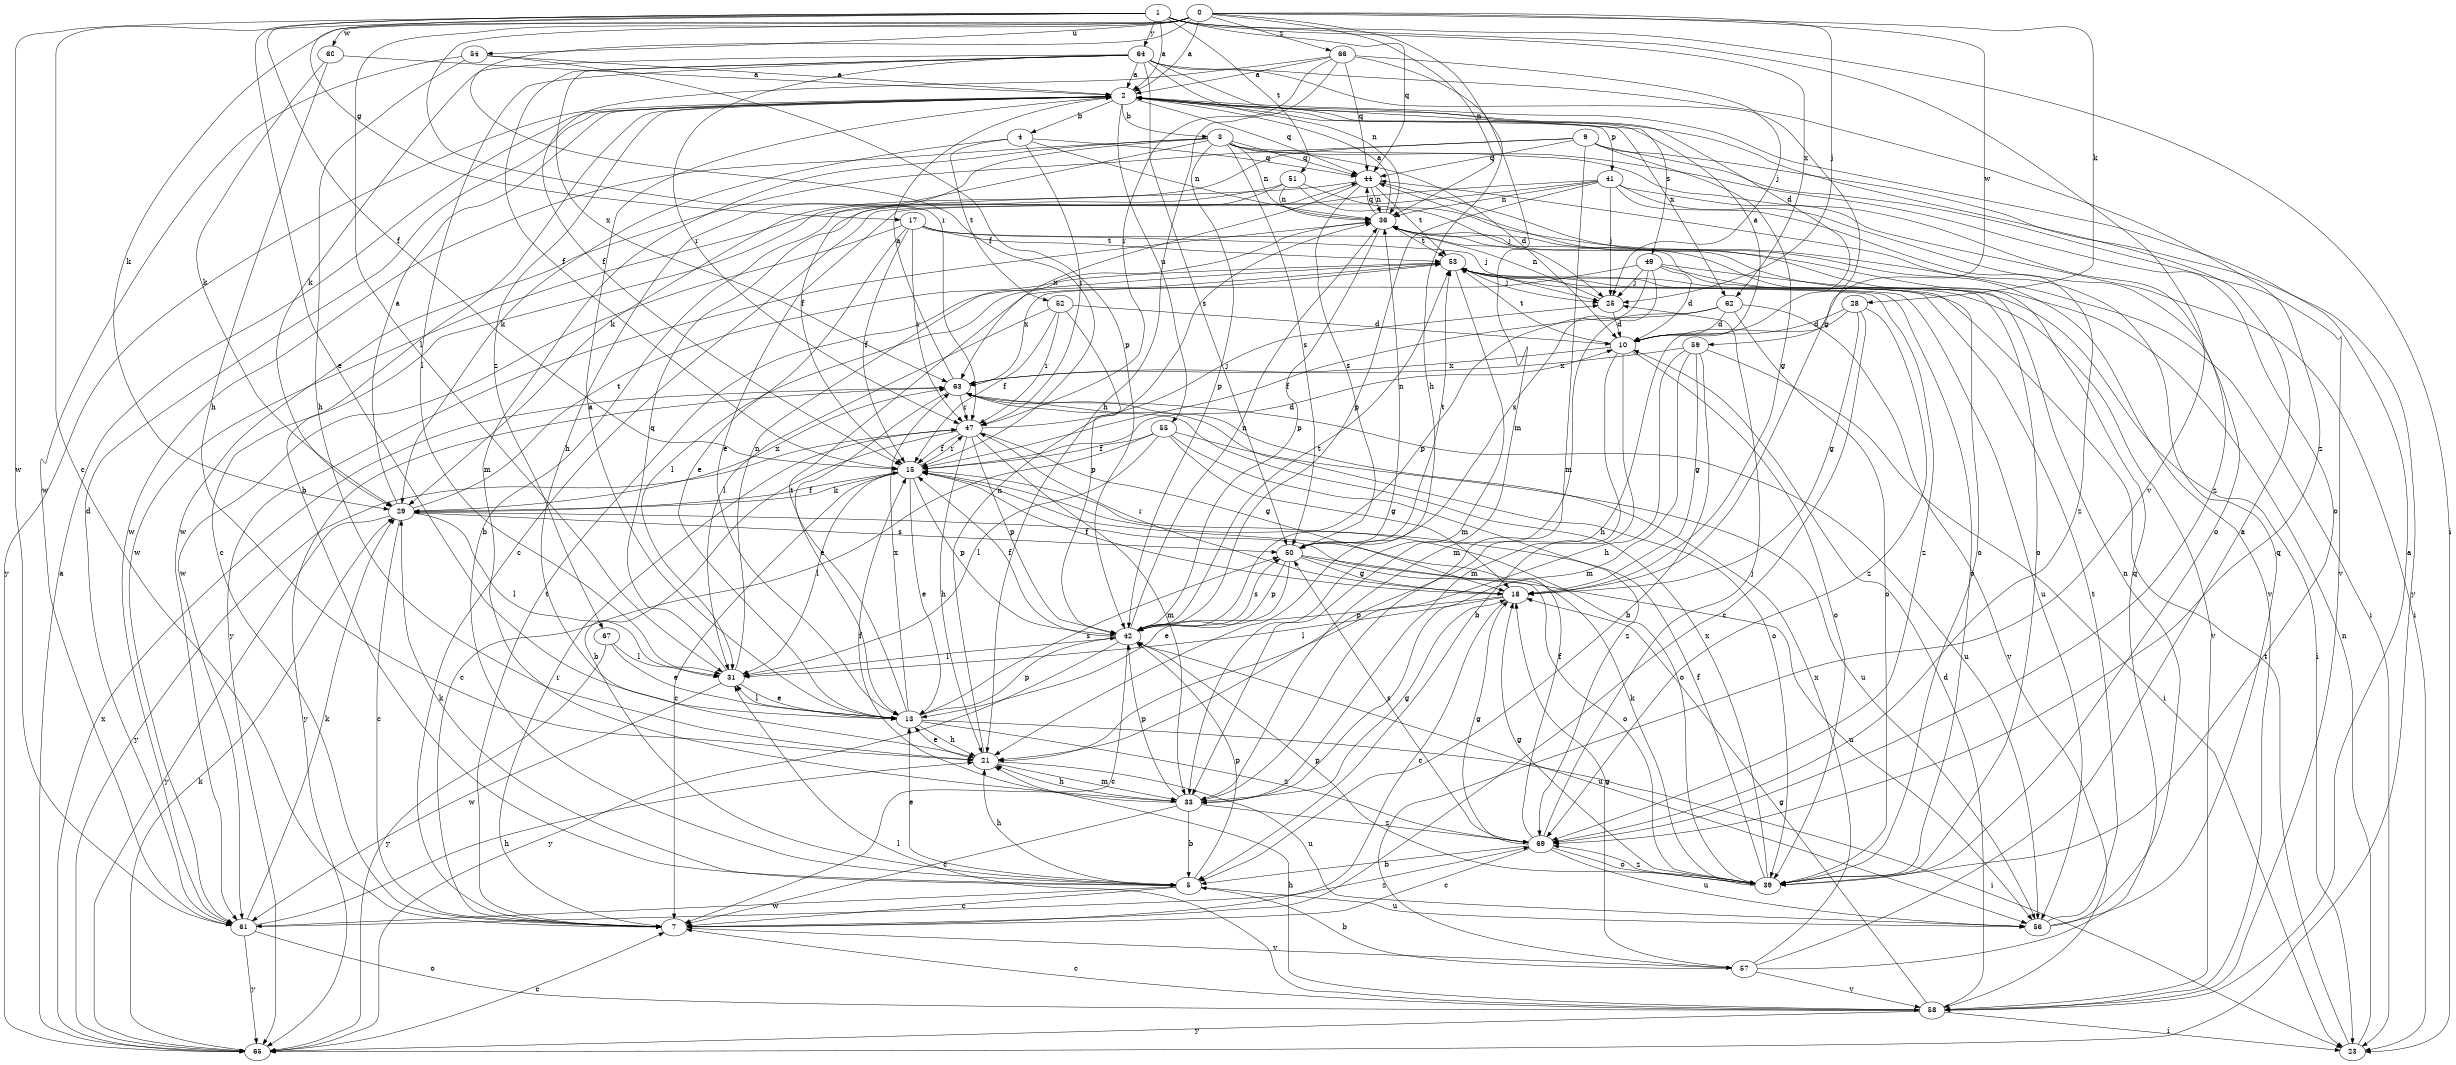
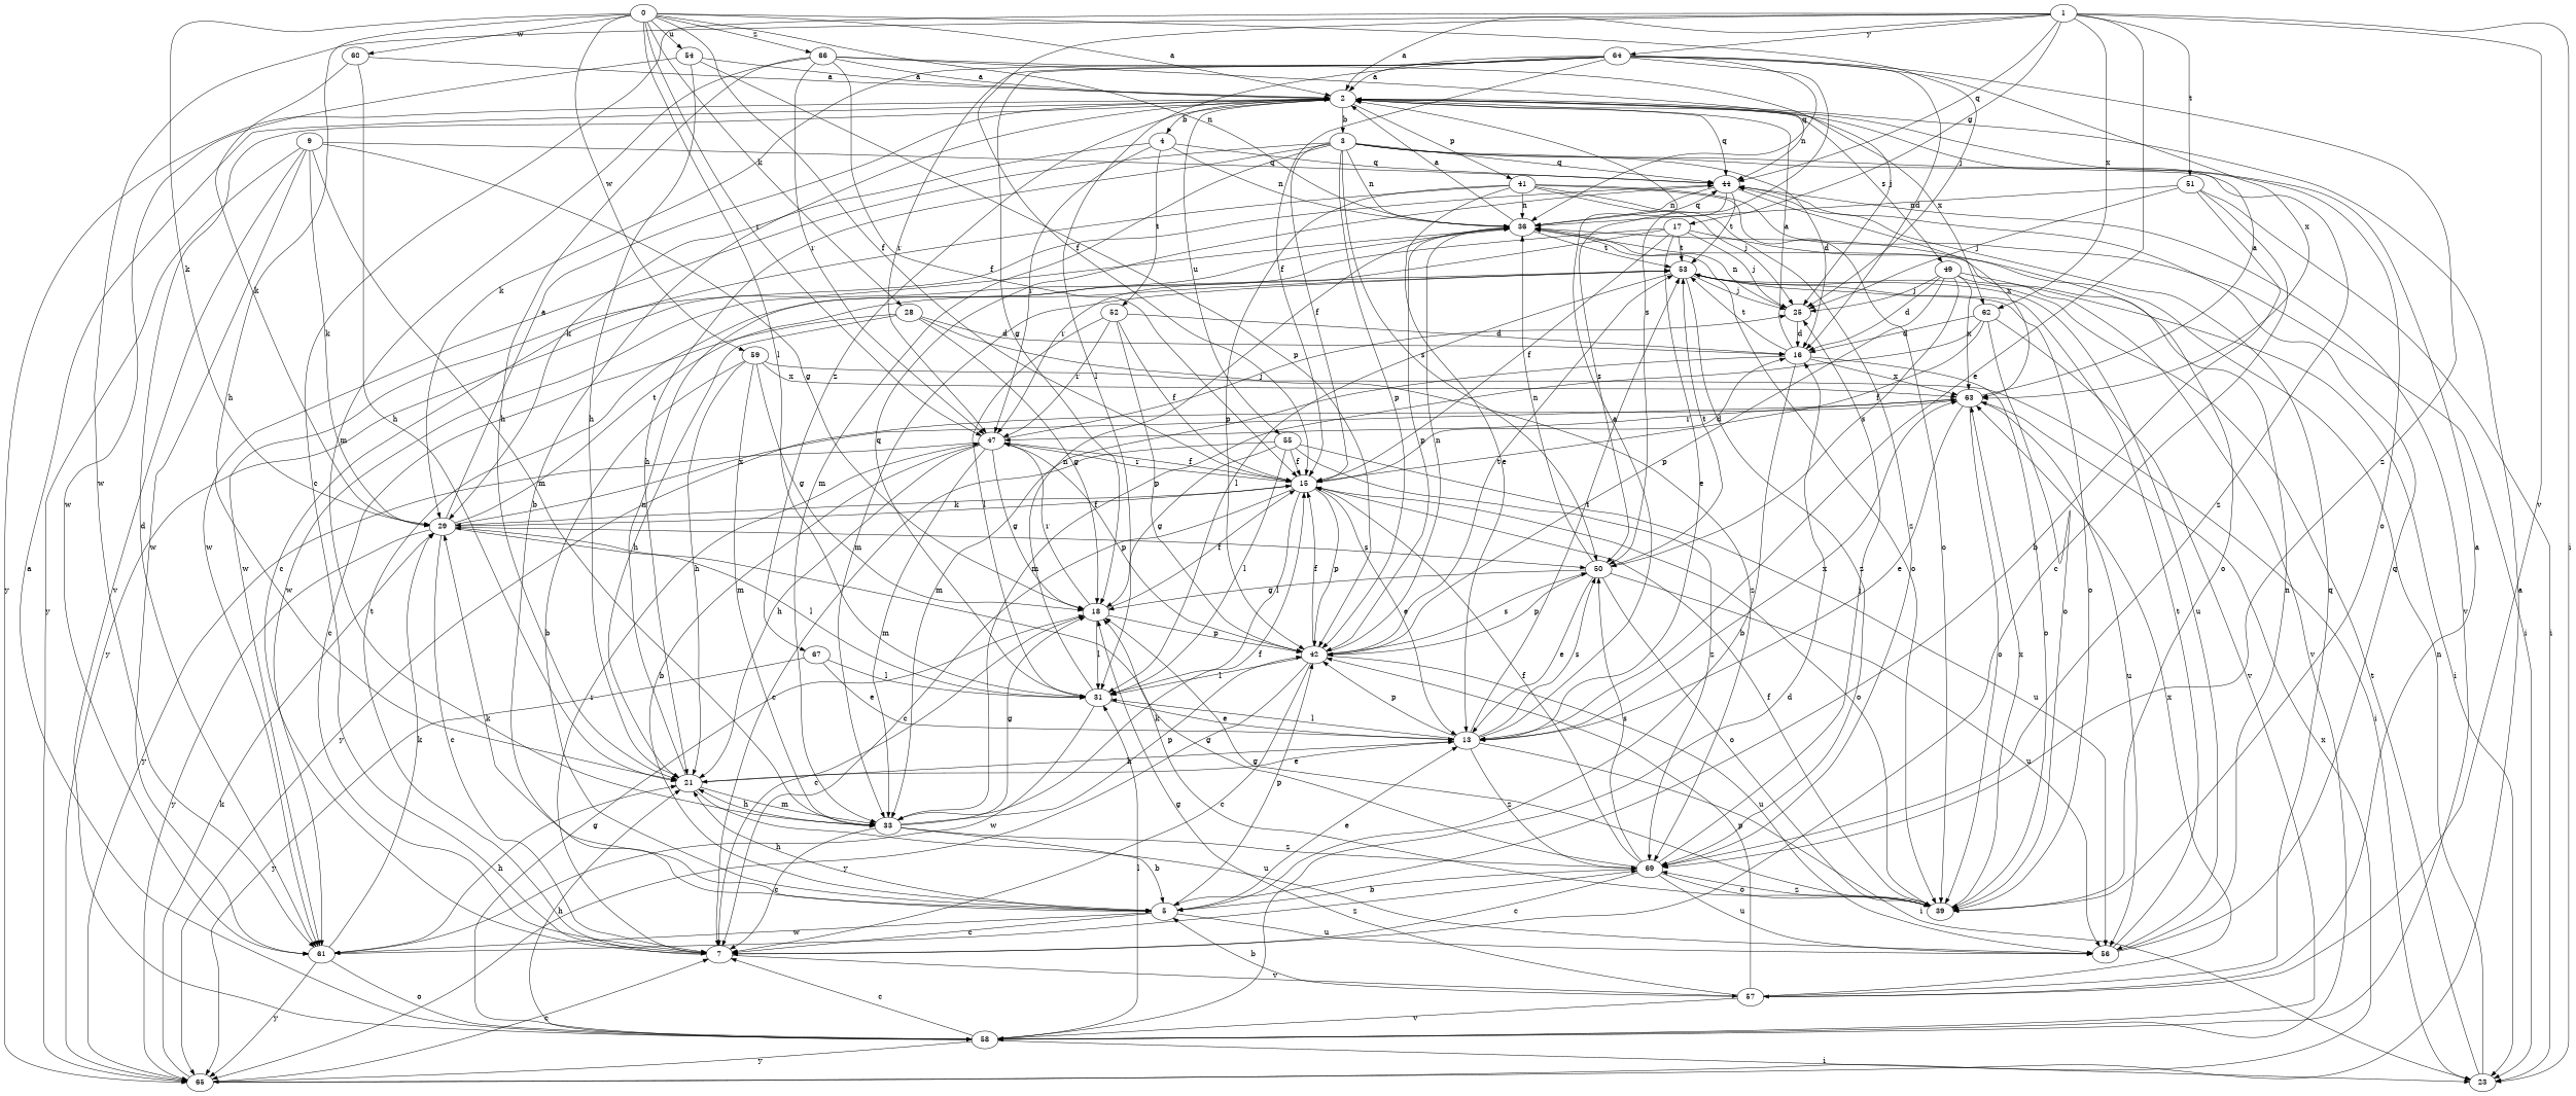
  strict digraph {
    0
    2
    15
    21
    25
    28
    29
    31
    36
    47
    54
    59
    60
    66
    44
    61
    62
    3
    4
    5
    41
    49
    55
    65
    67
    7
    13
-   10
+   10 [label=16]
    39
    42
    33
    56
    69
    18
    50
    53
    63
    23
    1
    17
    51
    57
    64
    58
    52
    9
    0 -> 2 [label=a]
    0 -> 15 [label=f]
    0 -> 21 [label=h]
    0 -> 25 [label=j]
    0 -> 28 [label=k]
    0 -> 29 [label=k]
    0 -> 31 [label=l]
    0 -> 36 [label=n]
    0 -> 47 [label=r]
    0 -> 54 [label=u]
    0 -> 59 [label=w]
    0 -> 60 [label=w]
    0 -> 66 [label=z]
    2 -> 44 [label=q]
    2 -> 61 [label=d]
    2 -> 62 [label=x]
    2 -> 3 [label=b]
    2 -> 4 [label=b]
    2 -> 5 [label=b]
    2 -> 41 [label=p]
    2 -> 49 [label=s]
    2 -> 55 [label=u]
    2 -> 65 [label=y]
    2 -> 67 [label=z]
    15 -> 29 [label=k]
    15 -> 31 [label=l]
    15 -> 47 [label=r]
    15 -> 7 [label=c]
    15 -> 13 [label=e]
    15 -> 10 [label=d]
    15 -> 39 [label=o]
    15 -> 42 [label=p]
    21 -> 36 [label=n]
    21 -> 13 [label=e]
    21 -> 33 [label=m]
    21 -> 56 [label=u]
    25 -> 36 [label=n]
    25 -> 10 [label=d]
    28 -> 21 [label=h]
    28 -> 7 [label=c]
    28 -> 10 [label=d]
    28 -> 69 [label=z]
    28 -> 18 [label=g]
    29 -> 2 [label=a]
    29 -> 15 [label=f]
    29 -> 31 [label=l]
    29 -> 65 [label=y]
    29 -> 7 [label=c]
    29 -> 50 [label=s]
    29 -> 53 [label=t]
    29 -> 63 [label=x]
    31 -> 36 [label=n]
    31 -> 44 [label=q]
    31 -> 61 [label=w]
    31 -> 13 [label=e]
    36 -> 2 [label=a]
    36 -> 44 [label=q]
    36 -> 65 [label=y]
    36 -> 39 [label=o]
    36 -> 42 [label=p]
    36 -> 53 [label=t]
    47 -> 15 [label=f]
    47 -> 21 [label=h]
    47 -> 25 [label=j]
    47 -> 5 [label=b]
    47 -> 65 [label=y]
    47 -> 42 [label=p]
    47 -> 33 [label=m]
    47 -> 18 [label=g]
    54 -> 2 [label=a]
    54 -> 21 [label=h]
    54 -> 61 [label=w]
    54 -> 42 [label=p]
    59 -> 21 [label=h]
    59 -> 5 [label=b]
    59 -> 33 [label=m]
    59 -> 18 [label=g]
    59 -> 63 [label=x]
    59 -> 23 [label=i]
    60 -> 2 [label=a]
    60 -> 21 [label=h]
    60 -> 29 [label=k]
    66 -> 2 [label=a]
    66 -> 15 [label=f]
    66 -> 21 [label=h]
    66 -> 25 [label=j]
    66 -> 47 [label=r]
    66 -> 44 [label=q]
    66 -> 33 [label=m]
    44 -> 36 [label=n]
    44 -> 61 [label=w]
    44 -> 50 [label=s]
    44 -> 53 [label=t]
    44 -> 63 [label=x]
    44 -> 58 [label=v]
    61 -> 21 [label=h]
    61 -> 29 [label=k]
    61 -> 65 [label=y]
    61 -> 69 [label=z]
    61 -> 58 [label=o]
    62 -> 15 [label=f]
    62 -> 10 [label=d]
    62 -> 39 [label=o]
    62 -> 33 [label=m]
    62 -> 58 [label=v]
    3 -> 15 [label=f]
    3 -> 21 [label=h]
    3 -> 36 [label=n]
    3 -> 44 [label=q]
    3 -> 61 [label=w]
    3 -> 10 [label=d]
    3 -> 39 [label=o]
    3 -> 42 [label=p]
    3 -> 33 [label=m]
    3 -> 69 [label=z]
    3 -> 50 [label=s]
    4 -> 29 [label=k]
    4 -> 36 [label=n]
    4 -> 47 [label=r]
    4 -> 44 [label=q]
    4 -> 52 [label=t]
    5 -> 21 [label=h]
    5 -> 29 [label=k]
    5 -> 61 [label=w]
    5 -> 7 [label=c]
    5 -> 13 [label=e]
    5 -> 42 [label=p]
    5 -> 56 [label=u]
    41 -> 25 [label=j]
    41 -> 36 [label=n]
    41 -> 7 [label=c]
    41 -> 13 [label=e]
    41 -> 39 [label=o]
    41 -> 42 [label=p]
    41 -> 69 [label=z]
    41 -> 23 [label=i]
    49 -> 25 [label=j]
    49 -> 10 [label=d]
    49 -> 42 [label=p]
    49 -> 50 [label=s]
    49 -> 63 [label=x]
    49 -> 23 [label=i]
    49 -> 58 [label=v]
    55 -> 15 [label=f]
    55 -> 31 [label=l]
    55 -> 7 [label=c]
    55 -> 56 [label=u]
    55 -> 69 [label=z]
    55 -> 18 [label=g]
    65 -> 2 [label=a]
    65 -> 29 [label=k]
    65 -> 7 [label=c]
    65 -> 63 [label=x]
    67 -> 31 [label=l]
    67 -> 65 [label=y]
    67 -> 13 [label=e]
    7 -> 47 [label=r]
    7 -> 53 [label=t]
    7 -> 57 [label=v]
    13 -> 2 [label=a]
    13 -> 21 [label=h]
    13 -> 31 [label=l]
    13 -> 42 [label=p]
    13 -> 69 [label=z]
    13 -> 50 [label=s]
    13 -> 53 [label=t]
    13 -> 63 [label=x]
    13 -> 23 [label=i]
    10 -> 2 [label=a]
    10 -> 5 [label=b]
    10 -> 39 [label=o]
    10 -> 33 [label=m]
    10 -> 53 [label=t]
    10 -> 63 [label=x]
    39 -> 15 [label=f]
    39 -> 29 [label=k]
    39 -> 69 [label=z]
    39 -> 18 [label=g]
    39 -> 63 [label=x]
    42 -> 15 [label=f]
    42 -> 31 [label=l]
    42 -> 36 [label=n]
    42 -> 65 [label=y]
    42 -> 7 [label=c]
    42 -> 56 [label=u]
    42 -> 50 [label=s]
    42 -> 53 [label=t]
    33 -> 15 [label=f]
    33 -> 21 [label=h]
    33 -> 5 [label=b]
    33 -> 7 [label=c]
    33 -> 42 [label=p]
    33 -> 69 [label=z]
    33 -> 18 [label=g]
    56 -> 36 [label=n]
    56 -> 44 [label=q]
    56 -> 53 [label=t]
    69 -> 15 [label=f]
    69 -> 25 [label=j]
    69 -> 5 [label=b]
    69 -> 7 [label=c]
    69 -> 39 [label=o]
    69 -> 56 [label=u]
    69 -> 18 [label=g]
    69 -> 50 [label=s]
    18 -> 15 [label=f]
    18 -> 31 [label=l]
    18 -> 47 [label=r]
    18 -> 7 [label=c]
    18 -> 42 [label=p]
    50 -> 36 [label=n]
    50 -> 13 [label=e]
    50 -> 39 [label=o]
    50 -> 42 [label=p]
    50 -> 56 [label=u]
    50 -> 18 [label=g]
    50 -> 53 [label=t]
    53 -> 25 [label=j]
    53 -> 31 [label=l]
    53 -> 39 [label=o]
    53 -> 33 [label=m]
    53 -> 56 [label=u]
    53 -> 69 [label=z]
    63 -> 2 [label=a]
    63 -> 47 [label=r]
    63 -> 65 [label=y]
    63 -> 13 [label=e]
    63 -> 39 [label=o]
    63 -> 56 [label=u]
    23 -> 36 [label=n]
    23 -> 53 [label=t]
    1 -> 2 [label=a]
    1 -> 15 [label=f]
    1 -> 44 [label=q]
    1 -> 61 [label=w]
    1 -> 62 [label=x]
    1 -> 7 [label=c]
    1 -> 13 [label=e]
    1 -> 23 [label=i]
    1 -> 17 [label=g]
    1 -> 51 [label=t]
    1 -> 57 [label=v]
    1 -> 64 [label=y]
    17 -> 15 [label=f]
    17 -> 25 [label=j]
    17 -> 47 [label=r]
    17 -> 61 [label=w]
    17 -> 13 [label=e]
    17 -> 39 [label=o]
    17 -> 53 [label=t]
    51 -> 25 [label=j]
    51 -> 36 [label=n]
    51 -> 5 [label=b]
    51 -> 7 [label=c]
    51 -> 23 [label=i]
    57 -> 2 [label=a]
    57 -> 44 [label=q]
    57 -> 5 [label=b]
-   39 -> 42 [label=p]
+   57 -> 42 [label=p]
    57 -> 18 [label=g]
    57 -> 63 [label=x]
    57 -> 58 [label=v]
    64 -> 2 [label=a]
    64 -> 15 [label=f]
    64 -> 29 [label=k]
    64 -> 31 [label=l]
    64 -> 36 [label=n]
    64 -> 47 [label=r]
    64 -> 10 [label=d]
    64 -> 69 [label=z]
    64 -> 18 [label=g]
    64 -> 50 [label=s]
    64 -> 63 [label=x]
    58 -> 2 [label=a]
    58 -> 21 [label=h]
    58 -> 31 [label=l]
    58 -> 65 [label=y]
    58 -> 7 [label=c]
    58 -> 10 [label=d]
    58 -> 18 [label=g]
    58 -> 23 [label=i]
    52 -> 15 [label=f]
    52 -> 31 [label=l]
    52 -> 47 [label=r]
    52 -> 10 [label=d]
    52 -> 42 [label=p]
    9 -> 29 [label=k]
    9 -> 44 [label=q]
    9 -> 61 [label=w]
    9 -> 65 [label=y]
    9 -> 33 [label=m]
    9 -> 18 [label=g]
    9 -> 58 [label=v]
  }
